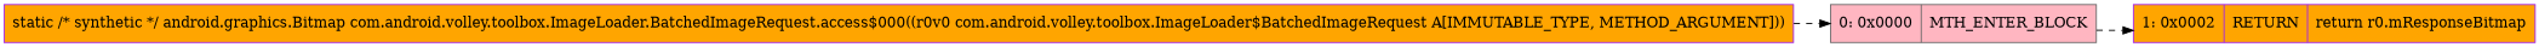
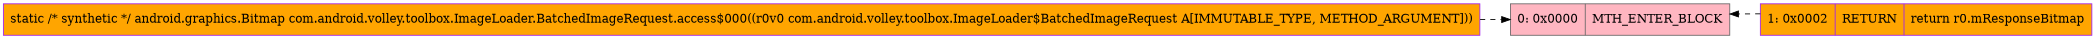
  digraph {
    rankdir=LR
    node [shape=record style=filled fillcolor=orange color=purple]
    edge [style=dashed]
    n1 [label="{0\:\ 0x0000|MTH_ENTER_BLOCK\l}" fillcolor=lightpink color=gray40]
    n2 [label="{1\:\ 0x0002|RETURN\l|return r0.mResponseBitmap\l}"]
    n3 [label="{static \/* synthetic *\/ android.graphics.Bitmap com.android.volley.toolbox.ImageLoader.BatchedImageRequest.access$000((r0v0 com.android.volley.toolbox.ImageLoader$BatchedImageRequest A[IMMUTABLE_TYPE, METHOD_ARGUMENT])) }"]
-   n1 -> n2
+   n2 -> n1
    n3 -> n1
  }
